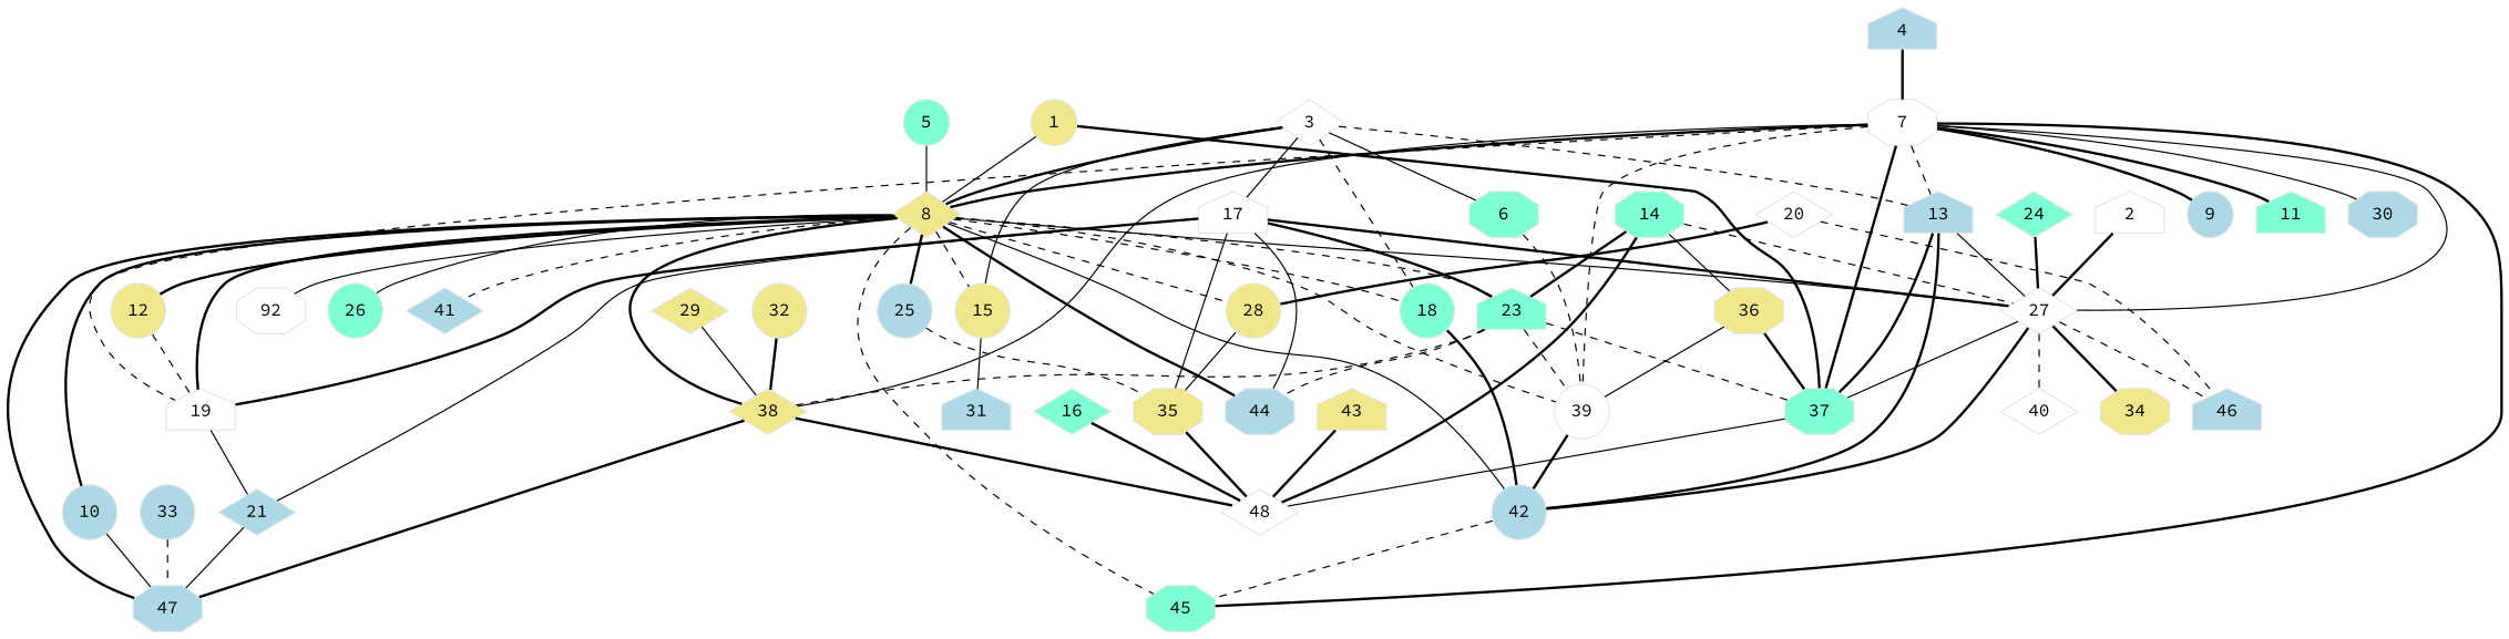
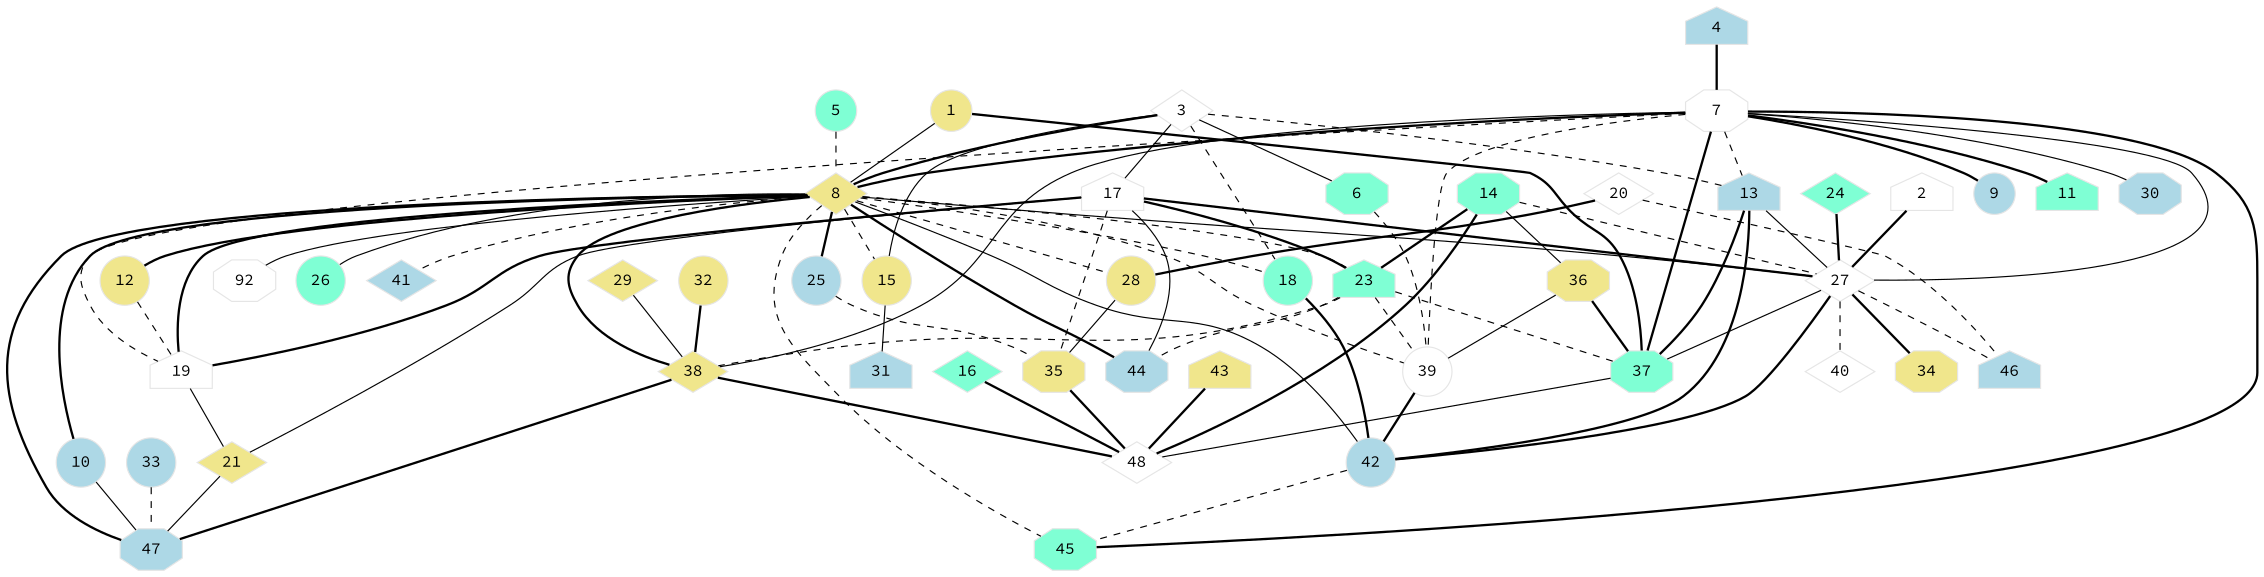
  graph {
    fontname="Source Code Pro"
    node [color=gray90 fillcolor=lightblue fontname="Source Code Pro" shape=circle style=filled]
    edge [fontname="Source Code Pro" style=bold weight=1.0]
    1 [fillcolor=khaki]
    8 [fillcolor=khaki shape=diamond]
    37 [fillcolor=aquamarine shape=octagon]
    27 [fillcolor=white shape=diamond]
    15 [fillcolor=khaki]
    18 [fillcolor=aquamarine]
    39 [fillcolor=white]
    19 [fillcolor=white shape=house]
    38 [fillcolor=khaki shape=diamond]
    45 [fillcolor=aquamarine shape=octagon]
    10
    12 [fillcolor=khaki]
    n13 [fillcolor=white label=92 shape=octagon]
    23 [fillcolor=aquamarine shape=house]
    25
    26 [fillcolor=aquamarine]
    28 [fillcolor=khaki]
    41 [shape=diamond]
    42
    44 [shape=octagon]
    47 [shape=octagon]
    48 [fillcolor=white shape=diamond]
    2 [fillcolor=white shape=house]
    46 [shape=house]
    34 [fillcolor=khaki shape=octagon]
    40 [fillcolor=white shape=diamond]
    3 [fillcolor=white shape=diamond]
    6 [fillcolor=aquamarine shape=octagon]
    13 [shape=house]
    17 [fillcolor=white shape=house]
    31 [shape=house]
-   21 [shape=diamond]
+   21 [fillcolor=khaki shape=diamond]
    35 [fillcolor=khaki shape=octagon]
    4 [shape=house]
    7 [fillcolor=white shape=octagon]
    9
    11 [fillcolor=aquamarine shape=house]
    30 [shape=octagon]
    5 [fillcolor=aquamarine]
    36 [fillcolor=khaki shape=octagon]
    14 [fillcolor=aquamarine shape=octagon]
    16 [fillcolor=aquamarine shape=diamond]
    20 [fillcolor=white shape=diamond]
    24 [fillcolor=aquamarine shape=diamond]
    29 [fillcolor=khaki shape=diamond]
    32 [fillcolor=khaki]
    33
    43 [fillcolor=khaki shape=house]
    1 -- 8 [style=solid]
    1 -- 37
    8 -- 27 [style=solid]
    8 -- 15 [style=dashed]
    8 -- 18 [style=dashed]
    8 -- 39 [style=dashed]
    8 -- 19
    8 -- 38
    8 -- 45 [style=dashed weight=2.0]
    8 -- 10
    8 -- 12
    8 -- n13 [style=solid]
    8 -- 23 [style=dashed]
    8 -- 25
    8 -- 26 [style=solid]
    8 -- 28 [style=dashed]
    8 -- 41 [style=dashed]
    8 -- 42 [style=solid weight=2.0]
    8 -- 44
    8 -- 47
    37 -- 48 [style=solid]
    27 -- 37 [style=solid]
    27 -- 42
    27 -- 46 [style=dashed]
    27 -- 34
    27 -- 40 [style=dashed]
    15 -- 31 [style=solid]
    18 -- 42
    39 -- 42
    19 -- 21 [style=solid]
    38 -- 47
    38 -- 48
    10 -- 47 [style=solid]
    12 -- 19 [style=dashed]
    23 -- 37 [style=dashed]
    23 -- 39 [style=dashed]
    23 -- 38 [style=dashed]
    23 -- 44 [style=dashed]
    25 -- 35 [style=dashed]
    28 -- 35 [style=solid]
    42 -- 45 [style=dashed]
    2 -- 27
    3 -- 8
    3 -- 15 [style=solid]
    3 -- 18 [style=dashed]
    3 -- 6 [style=solid]
    3 -- 13 [style=dashed]
    3 -- 17 [style=solid]
    6 -- 39 [style=dashed]
    13 -- 37
    13 -- 27 [style=solid weight=2.0]
    13 -- 42
    17 -- 27
    17 -- 19
    17 -- 23
    17 -- 44 [style=solid]
    17 -- 21 [style=solid]
-   17 -- 35 [style=solid weight=2.0]
+   17 -- 35 [style=dashed weight=2.0]
    21 -- 47 [style=solid]
    35 -- 48
    4 -- 7
    7 -- 8
    7 -- 37
    7 -- 27 [style=solid]
    7 -- 39 [style=dashed]
    7 -- 19 [style=dashed]
    7 -- 38 [style=solid weight=2.0]
    7 -- 45
    7 -- 13 [style=dashed]
    7 -- 9
    7 -- 11
    7 -- 30 [style=solid]
-   5 -- 8 [style=solid]
+   5 -- 8 [style=dashed]
    36 -- 37
    36 -- 39 [style=solid]
    14 -- 27 [style=dashed]
    14 -- 23
    14 -- 48
    14 -- 36 [style=solid]
    16 -- 48
    20 -- 28
    20 -- 46 [style=dashed]
    24 -- 27
    29 -- 38 [style=solid]
    32 -- 38
    33 -- 47 [style=dashed]
    43 -- 48
  }
